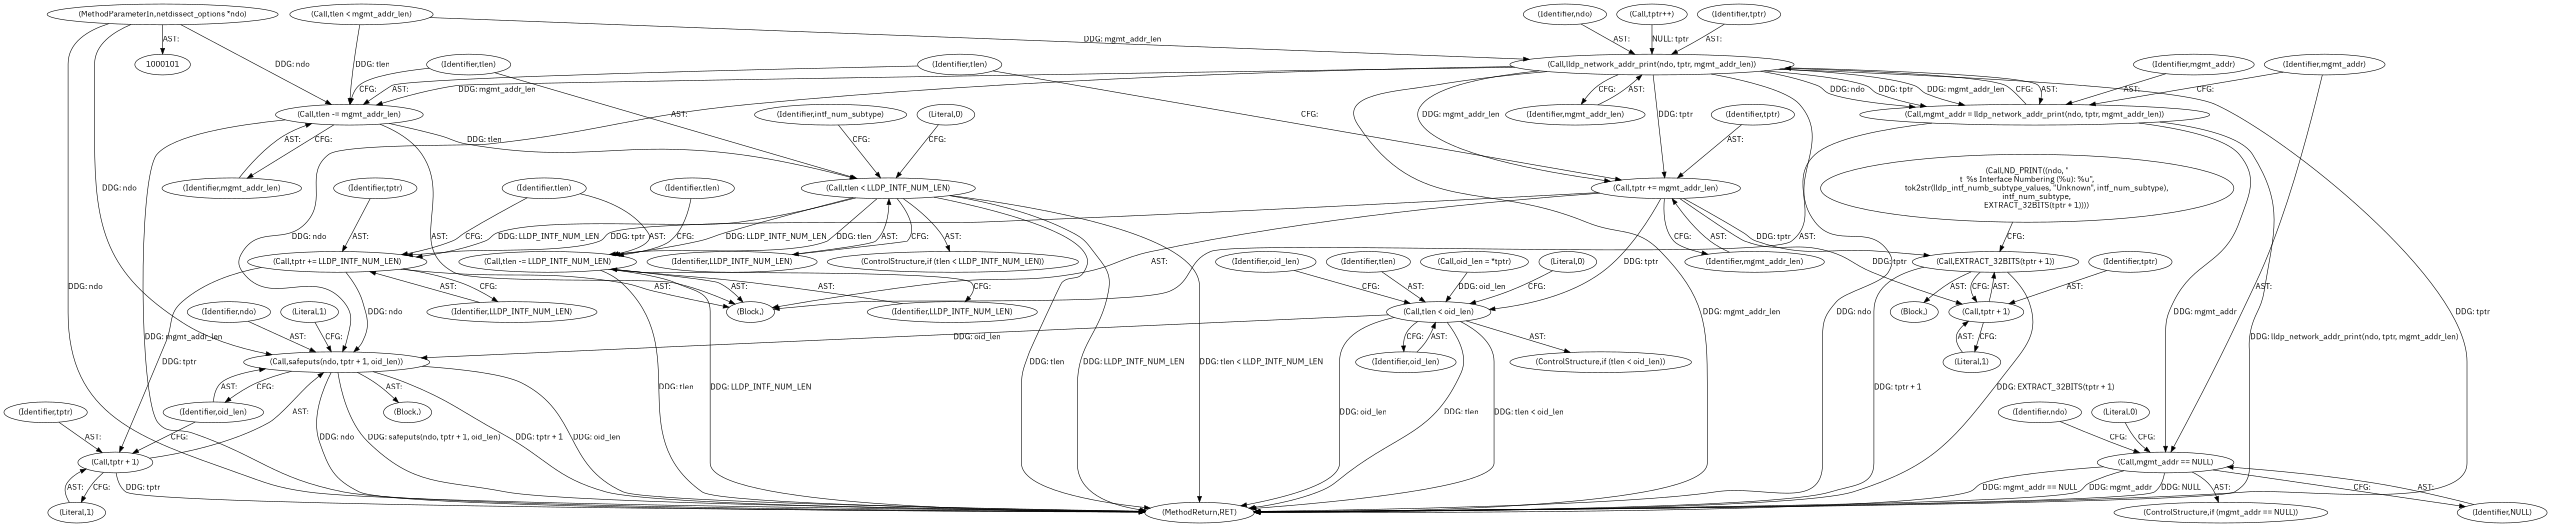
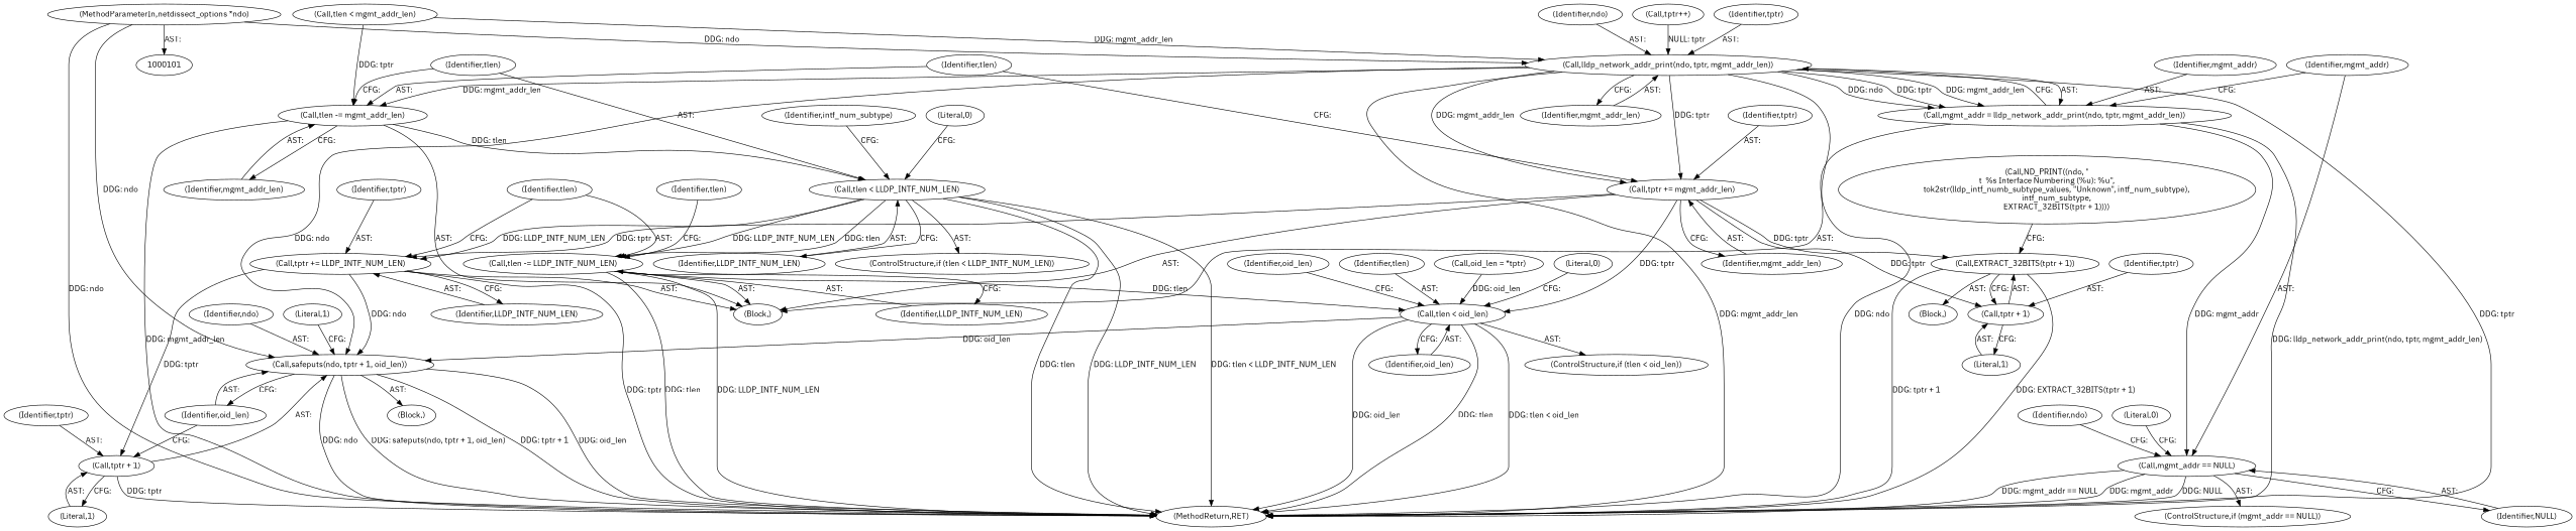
  digraph {
    fontname="IBM Plex Sans"
    node [fontname="IBM Plex Sans"]
    edge [fontname="IBM Plex Sans"]
    n1 [label="(MethodParameterIn,netdissect_options *ndo)"]
    n2 [label="(Call,lldp_network_addr_print(ndo, tptr, mgmt_addr_len))"]
    n3 [label="(Call,safeputs(ndo, tptr + 1, oid_len))"]
    n4 [label="(MethodReturn,RET)"]
    1000101
    n6 [label="(Call,mgmt_addr = lldp_network_addr_print(ndo, tptr, mgmt_addr_len))"]
    n7 [label="(Call,tptr += mgmt_addr_len)"]
    n8 [label="(Call,tlen -= mgmt_addr_len)"]
    n9 [label="(Identifier,mgmt_addr_len)"]
    n10 [label="(Identifier,oid_len)"]
    n11 [label="(Block,)"]
    n12 [label="(Call,mgmt_addr == NULL)"]
    n13 [label="(Block,)"]
    n14 [label="(Call,EXTRACT_32BITS(tptr + 1))"]
    n15 [label="(Call,tptr + 1)"]
    n16 [label="(Call,tptr += LLDP_INTF_NUM_LEN)"]
    n17 [label="(Identifier,mgmt_addr_len)"]
    n18 [label="(Call,tlen < oid_len)"]
    n19 [label="(Call,tlen < LLDP_INTF_NUM_LEN)"]
    n20 [label="(Identifier,mgmt_addr_len)"]
    n21 [label="(ControlStructure,if (mgmt_addr == NULL))"]
    n22 [label="(Identifier,NULL)"]
    n23 [label="(Block,)"]
    n24 [label="(Literal,1)"]
    n25 [label="(Call,tptr + 1)"]
    n26 [label="(Identifier,LLDP_INTF_NUM_LEN)"]
    n27 [label="(Literal,1)"]
    n28 [label="(Call,tlen -= LLDP_INTF_NUM_LEN)"]
    n29 [label="(Identifier,LLDP_INTF_NUM_LEN)"]
    n30 [label="(ControlStructure,if (tlen < LLDP_INTF_NUM_LEN))"]
    n31 [label="(Identifier,LLDP_INTF_NUM_LEN)"]
    n32 [label="(ControlStructure,if (tlen < oid_len))"]
    n33 [label="(Identifier,oid_len)"]
    n34 [label="(Identifier,ndo)"]
    n35 [label="(Identifier,ndo)"]
    n36 [label="(Identifier,mgmt_addr)"]
    n37 [label="(Identifier,tlen)"]
    n38 [label="(Identifier,tlen)"]
    n39 [label="(Identifier,tptr)"]
    n40 [label="(Call,ND_PRINT((ndo, \"\n\t  %s Interface Numbering (%u): %u\",\n           tok2str(lldp_intf_numb_subtype_values, \"Unknown\", intf_num_subtype),\n           intf_num_subtype,\n           EXTRACT_32BITS(tptr + 1))))"]
    n41 [label="(Identifier,ndo)"]
    n42 [label="(Literal,0)"]
    n43 [label="(Identifier,tlen)"]
    n44 [label="(Identifier,mgmt_addr)"]
    n45 [label="(Identifier,intf_num_subtype)"]
    n46 [label="(Call,tlen < mgmt_addr_len)"]
    n47 [label="(Literal,1)"]
    n48 [label="(Call,oid_len = *tptr)"]
    n49 [label="(Identifier,tlen)"]
    n50 [label="(Call,tptr++)"]
    n51 [label="(Identifier,tptr)"]
    n52 [label="(Literal,0)"]
    n53 [label="(Identifier,oid_len)"]
    n54 [label="(Identifier,tptr)"]
    n55 [label="(Identifier,tptr)"]
    n56 [label="(Identifier,tlen)"]
    n57 [label="(Identifier,tptr)"]
    n58 [label="(Literal,0)"]
-   n1 -> n8 [label="DDG: ndo"]
+   n1 -> n2 [label="DDG: ndo"]
    n1 -> n3 [label="DDG: ndo"]
    n1 -> n4 [label="DDG: ndo"]
    n1 -> 1000101 [label="AST: "]
    n2 -> n3 [label="DDG: ndo"]
    n2 -> n4 [label="DDG: tptr"]
    n2 -> n4 [label="DDG: ndo"]
    n2 -> n4 [label="DDG: mgmt_addr_len"]
    n2 -> n6 [label="AST: "]
    n2 -> n6 [label="DDG: ndo"]
    n2 -> n6 [label="DDG: tptr"]
    n2 -> n6 [label="DDG: mgmt_addr_len"]
    n2 -> n7 [label="DDG: mgmt_addr_len"]
    n2 -> n7 [label="DDG: tptr"]
    n2 -> n8 [label="DDG: mgmt_addr_len"]
    n2 -> n9 [label="CFG: "]
    n3 -> n4 [label="DDG: oid_len"]
    n3 -> n4 [label="DDG: ndo"]
    n3 -> n4 [label="DDG: safeputs(ndo, tptr + 1, oid_len)"]
    n3 -> n4 [label="DDG: tptr + 1"]
    n3 -> n10 [label="CFG: "]
    n3 -> n11 [label="AST: "]
    n6 -> n2 [label="CFG: "]
    n6 -> n4 [label="DDG: lldp_network_addr_print(ndo, tptr, mgmt_addr_len)"]
    n6 -> n12 [label="DDG: mgmt_addr"]
    n6 -> n13 [label="AST: "]
    n7 -> n13 [label="AST: "]
    n7 -> n14 [label="DDG: tptr"]
    n7 -> n15 [label="DDG: tptr"]
    n7 -> n16 [label="DDG: tptr"]
    n7 -> n17 [label="CFG: "]
    n7 -> n18 [label="DDG: tptr"]
    n8 -> n4 [label="DDG: mgmt_addr_len"]
    n8 -> n13 [label="AST: "]
    n8 -> n19 [label="DDG: tlen"]
    n8 -> n20 [label="CFG: "]
    n9 -> n2 [label="AST: "]
    n10 -> n3 [label="AST: "]
    n10 -> n25 [label="CFG: "]
    n12 -> n4 [label="DDG: NULL"]
    n12 -> n4 [label="DDG: mgmt_addr == NULL"]
    n12 -> n4 [label="DDG: mgmt_addr"]
    n12 -> n21 [label="AST: "]
    n12 -> n22 [label="CFG: "]
    n14 -> n4 [label="DDG: tptr + 1"]
    n14 -> n4 [label="DDG: EXTRACT_32BITS(tptr + 1)"]
    n14 -> n15 [label="CFG: "]
    n14 -> n23 [label="AST: "]
    n15 -> n14 [label="AST: "]
    n15 -> n24 [label="CFG: "]
    n16 -> n3 [label="DDG: ndo"]
+   n16 -> n4 [label="DDG: tptr"]
    n16 -> n13 [label="AST: "]
    n16 -> n25 [label="DDG: tptr"]
    n16 -> n26 [label="CFG: "]
    n17 -> n7 [label="AST: "]
    n18 -> n3 [label="DDG: oid_len"]
    n18 -> n4 [label="DDG: oid_len"]
    n18 -> n4 [label="DDG: tlen"]
    n18 -> n4 [label="DDG: tlen < oid_len"]
    n18 -> n32 [label="AST: "]
    n18 -> n33 [label="CFG: "]
    n19 -> n4 [label="DDG: tlen"]
    n19 -> n4 [label="DDG: LLDP_INTF_NUM_LEN"]
    n19 -> n4 [label="DDG: tlen < LLDP_INTF_NUM_LEN"]
    n19 -> n16 [label="DDG: LLDP_INTF_NUM_LEN"]
    n19 -> n28 [label="DDG: LLDP_INTF_NUM_LEN"]
    n19 -> n28 [label="DDG: tlen"]
    n19 -> n29 [label="CFG: "]
    n19 -> n30 [label="AST: "]
    n20 -> n8 [label="AST: "]
    n22 -> n12 [label="AST: "]
    n24 -> n15 [label="AST: "]
    n25 -> n3 [label="AST: "]
    n25 -> n4 [label="DDG: tptr"]
    n25 -> n27 [label="CFG: "]
    n26 -> n16 [label="AST: "]
    n27 -> n25 [label="AST: "]
    n28 -> n4 [label="DDG: tlen"]
    n28 -> n4 [label="DDG: LLDP_INTF_NUM_LEN"]
    n28 -> n13 [label="AST: "]
+   n28 -> n18 [label="DDG: tlen"]
    n28 -> n31 [label="CFG: "]
    n29 -> n19 [label="AST: "]
    n31 -> n28 [label="AST: "]
    n33 -> n18 [label="AST: "]
    n34 -> n12 [label="CFG: "]
    n35 -> n2 [label="AST: "]
    n36 -> n6 [label="AST: "]
    n37 -> n28 [label="CFG: "]
    n38 -> n8 [label="CFG: "]
    n38 -> n19 [label="AST: "]
    n39 -> n7 [label="AST: "]
    n40 -> n14 [label="CFG: "]
    n41 -> n3 [label="AST: "]
    n42 -> n12 [label="CFG: "]
    n43 -> n7 [label="CFG: "]
    n43 -> n8 [label="AST: "]
    n44 -> n6 [label="CFG: "]
    n44 -> n12 [label="AST: "]
    n45 -> n19 [label="CFG: "]
    n46 -> n2 [label="DDG: mgmt_addr_len"]
-   n46 -> n8 [label="DDG: tlen"]
+   n46 -> n8 [label="DDG: tptr"]
    n47 -> n3 [label="CFG: "]
    n48 -> n18 [label="DDG: oid_len"]
    n49 -> n16 [label="CFG: "]
    n49 -> n28 [label="AST: "]
    n50 -> n2 [label="NULL: tptr"]
    n51 -> n25 [label="AST: "]
    n52 -> n18 [label="CFG: "]
    n53 -> n18 [label="CFG: "]
    n54 -> n15 [label="AST: "]
    n55 -> n2 [label="AST: "]
    n56 -> n18 [label="AST: "]
    n57 -> n16 [label="AST: "]
    n58 -> n19 [label="CFG: "]
  }
